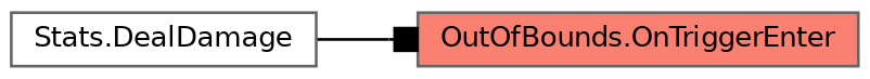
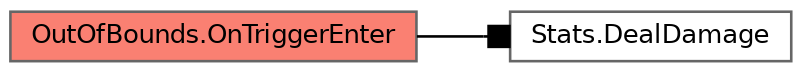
  digraph {
    rankdir=LR
    node [color=gray40 fontname=Helvetica fontsize=10 shape=record style=filled]
    n1 [fillcolor=salmon fontcolor=black height=0.2 label="OutOfBounds.OnTriggerEnter" width=0.4]
    n2 [fillcolor=white height=0.2 label="Stats.DealDamage" width=0.4]
-   n2 -> n1 [color=black fontname=Helvetica fontsize=10 labelfontname=Helvetica labelfontsize=10 style=solid arrowhead=box]
+   n1 -> n2 [color=black fontname=Helvetica fontsize=10 labelfontname=Helvetica labelfontsize=10 style=solid arrowhead=box]
  }
